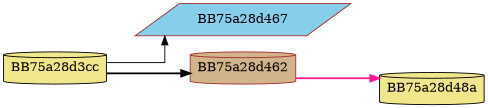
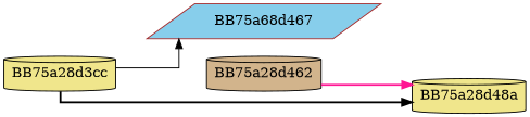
  digraph {
    rankdir=LR
    splines=ortho
    node [color=brown fillcolor=khaki shape=cylinder style=filled]
    edge [color=black style=bold]
-   BB75a28d467 [fillcolor=skyblue shape=parallelogram]
+   BB75a28d467 [fillcolor=skyblue shape=parallelogram label=BB75a68d467]
    BB75a28d3cc [color=black]
-   BB75a28d462 [fillcolor=tan]
+   BB75a28d462 [color=black fillcolor=tan]
    BB75a28d48a [color=black]
    BB75a28d3cc -> BB75a28d467 [style=solid]
-   BB75a28d3cc -> BB75a28d462
+   BB75a28d3cc -> BB75a28d48a
    BB75a28d462 -> BB75a28d48a [color=deeppink]
  }
